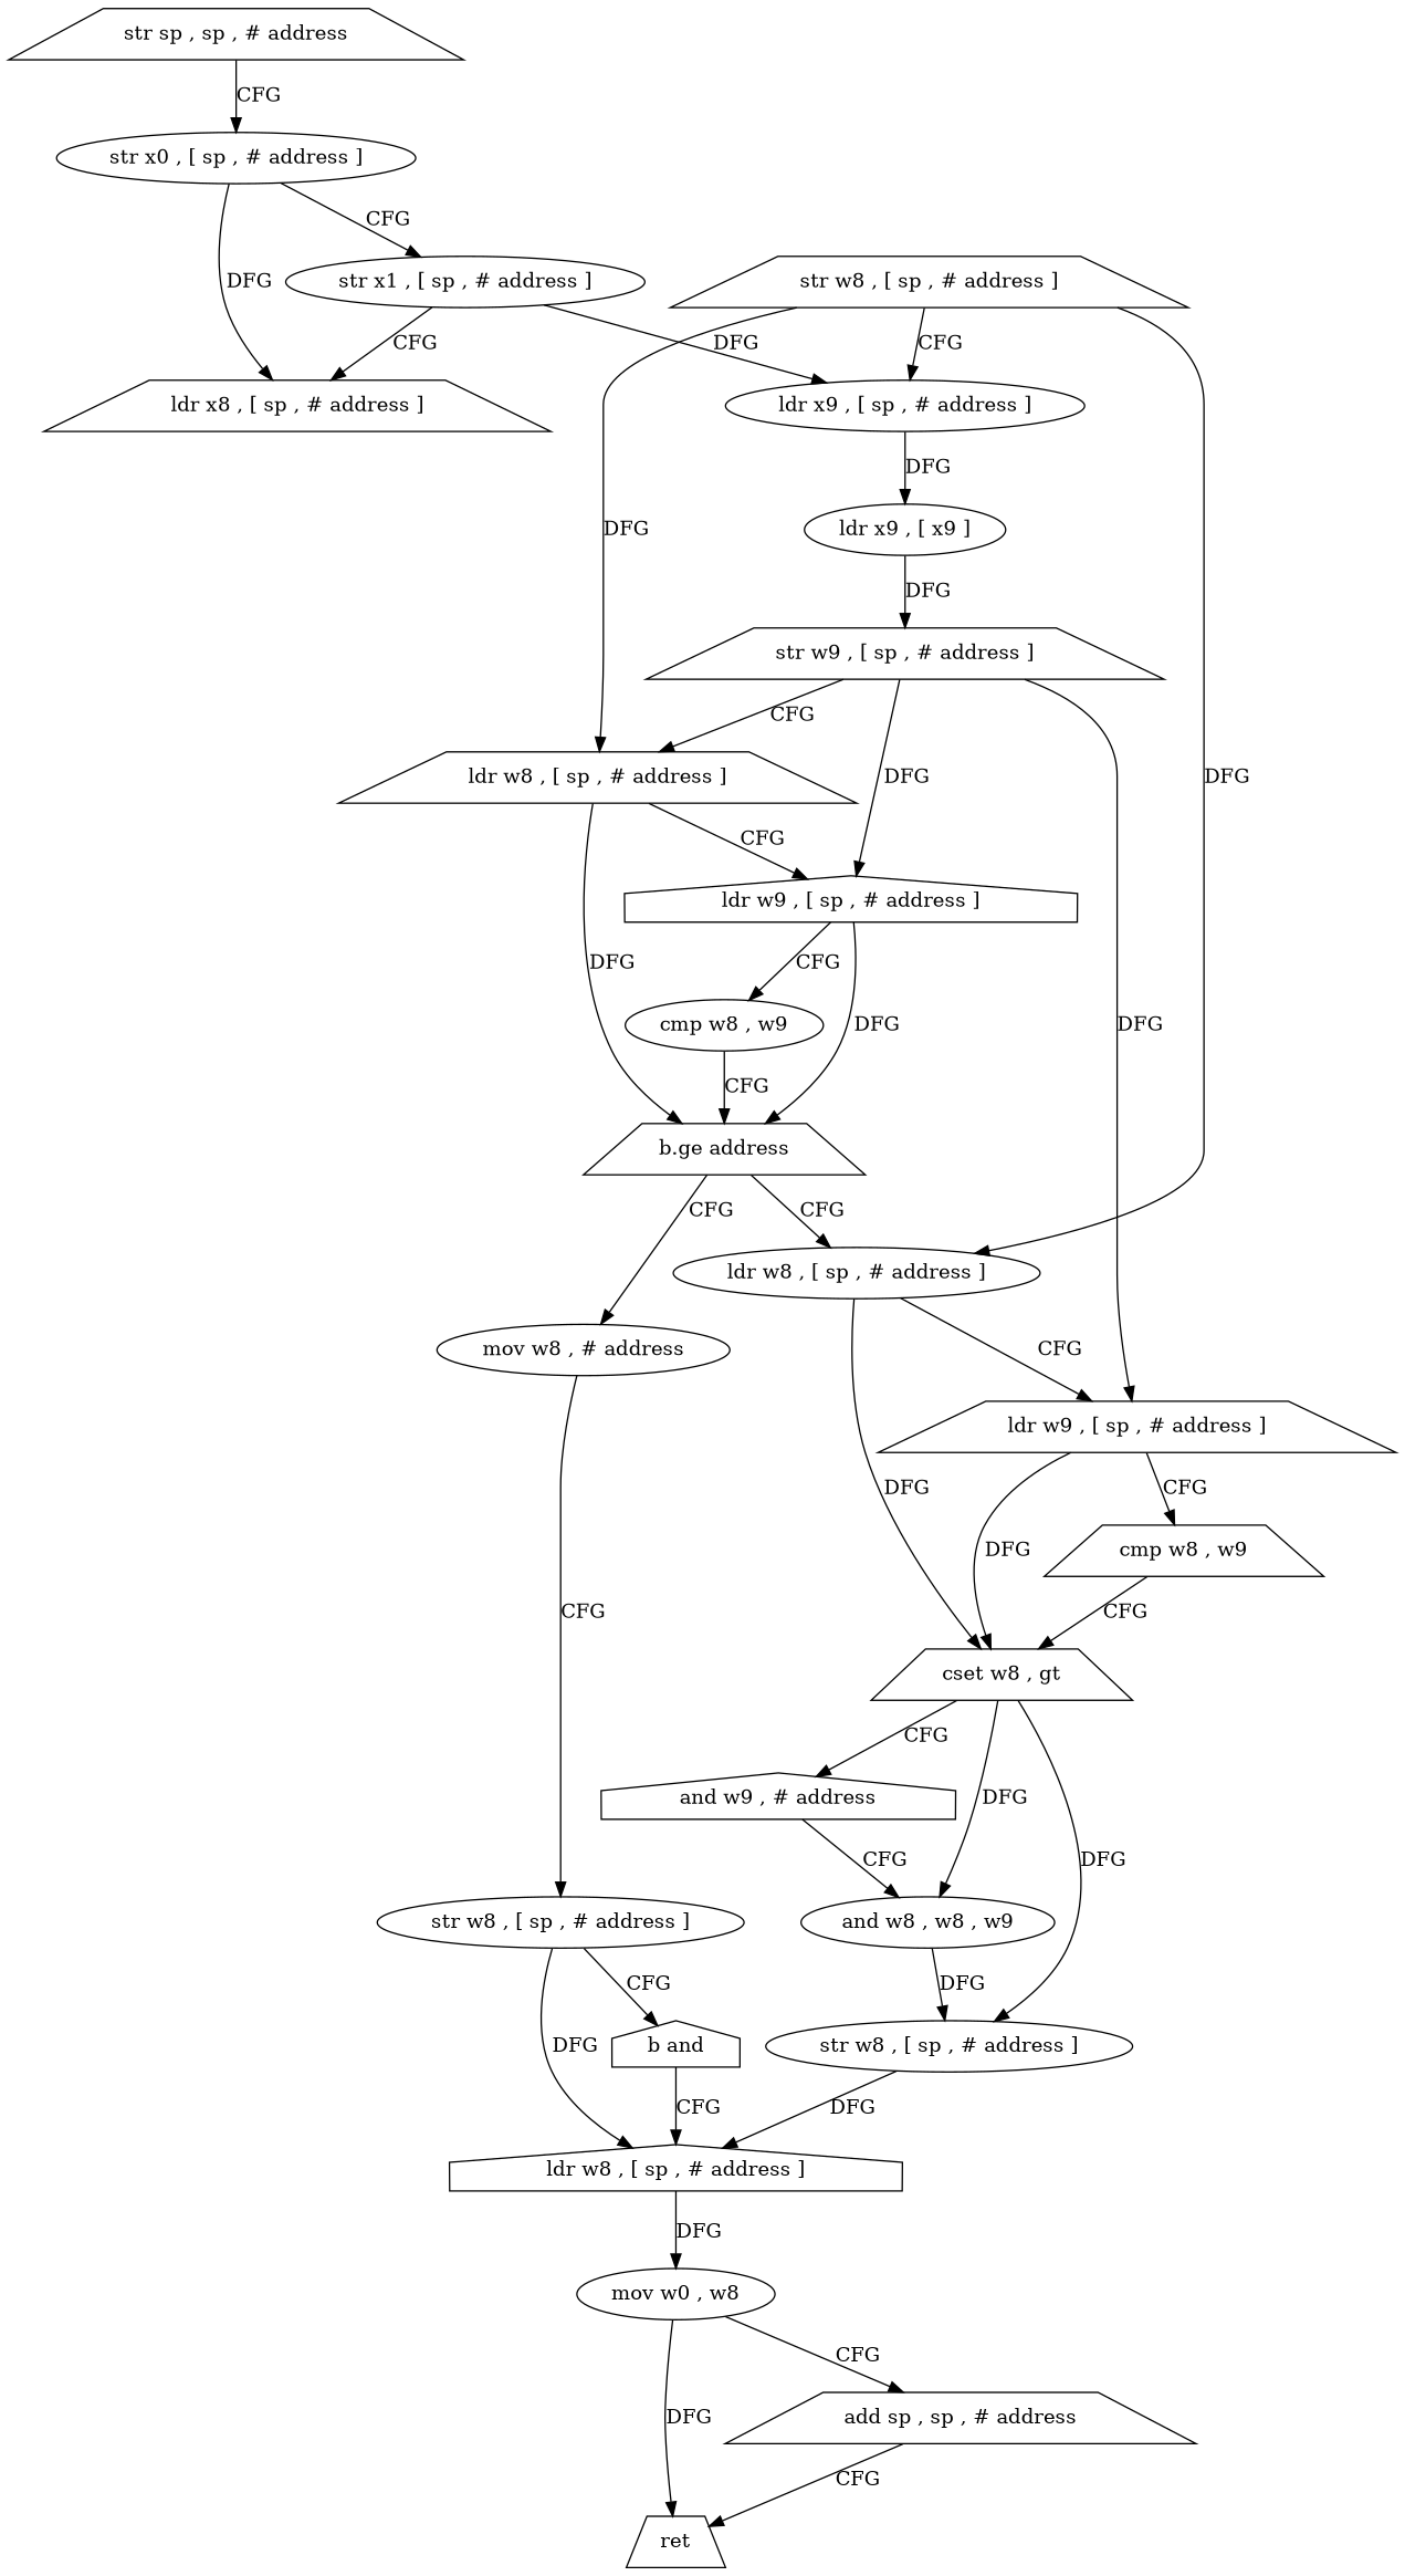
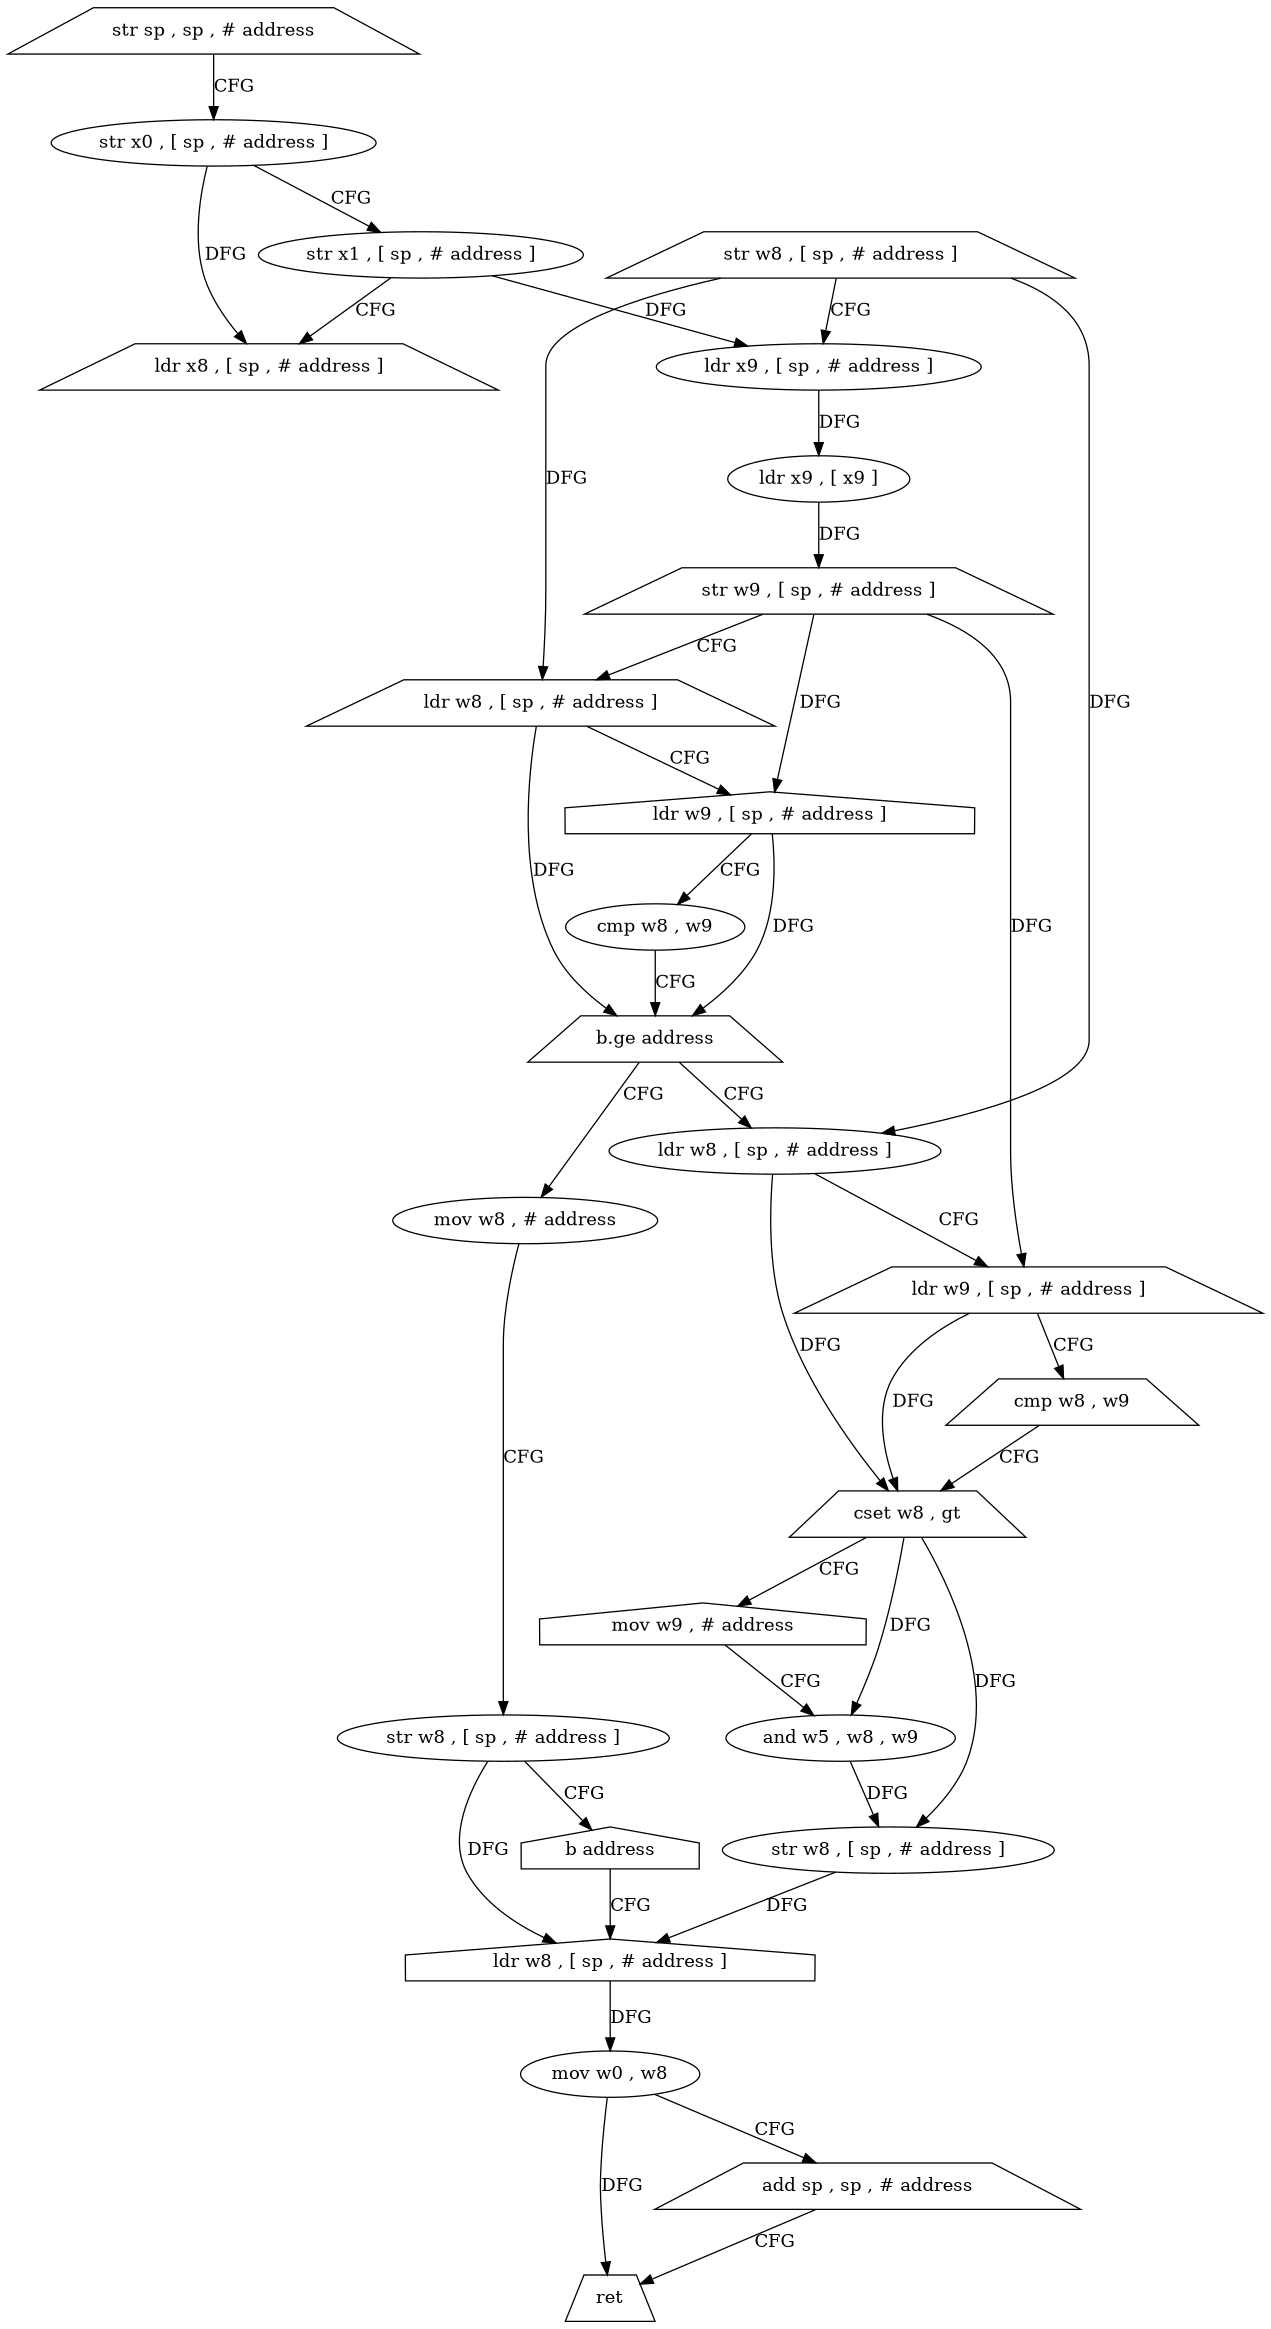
  digraph {
    node [shape=trapezium]
    n1 [label="str sp , sp , # address"]
    n2 [label="str x0 , [ sp , # address ]" shape=ellipse]
    n3 [label="str x1 , [ sp , # address ]" shape=ellipse]
    n4 [label="ldr x8 , [ sp , # address ]"]
    n5 [label="ldr x9 , [ sp , # address ]" shape=ellipse]
    n6 [label="ldr x9 , [ x9 ]" shape=ellipse]
    n7 [label="str w8 , [ sp , # address ]"]
    n8 [label="ldr w8 , [ sp , # address ]"]
    n9 [label="ldr w8 , [ sp , # address ]" shape=ellipse]
    n10 [label="ldr w9 , [ sp , # address ]" shape=house]
    n11 [label="b.ge address"]
    n12 [label="ldr w9 , [ sp , # address ]"]
    n13 [label="cset w8 , gt"]
    n14 [label="str w9 , [ sp , # address ]"]
    n15 [label="cmp w8 , w9" shape=ellipse]
    n16 [label="cmp w8 , w9"]
    n17 [label="mov w8 , # address" shape=ellipse]
    n18 [label="str w8 , [ sp , # address ]" shape=ellipse]
-   n19 [label="and w9 , # address" shape=house]
-   n20 [label="and w8 , w8 , w9" shape=ellipse]
+   n19 [label="mov w9 , # address" shape=house]
+   n20 [label="and w5 , w8 , w9" shape=ellipse]
    n21 [label="str w8 , [ sp , # address ]" shape=ellipse]
    n22 [label="ldr w8 , [ sp , # address ]" shape=house]
-   n23 [label="b and" shape=house]
+   n23 [label="b address" shape=house]
    n24 [label="mov w0 , w8" shape=ellipse]
    n25 [label="add sp , sp , # address"]
    n26 [label=ret]
    n1 -> n2 [label=CFG]
    n2 -> n3 [label=CFG]
    n2 -> n4 [label=DFG]
    n3 -> n4 [label=CFG]
    n3 -> n5 [label=DFG]
    n5 -> n6 [label=DFG]
    n6 -> n14 [label=DFG]
    n7 -> n5 [label=CFG]
    n7 -> n8 [label=DFG]
    n7 -> n9 [label=DFG]
    n8 -> n10 [label=CFG]
    n8 -> n11 [label=DFG]
    n9 -> n12 [label=CFG]
    n9 -> n13 [label=DFG]
    n10 -> n11 [label=DFG]
    n10 -> n15 [label=CFG]
    n11 -> n9 [label=CFG]
    n11 -> n17 [label=CFG]
    n12 -> n13 [label=DFG]
    n12 -> n16 [label=CFG]
    n13 -> n19 [label=CFG]
    n13 -> n20 [label=DFG]
    n13 -> n21 [label=DFG]
    n14 -> n8 [label=CFG]
    n14 -> n10 [label=DFG]
    n14 -> n12 [label=DFG]
    n15 -> n11 [label=CFG]
    n16 -> n13 [label=CFG]
    n17 -> n18 [label=CFG]
    n18 -> n22 [label=DFG]
    n18 -> n23 [label=CFG]
    n19 -> n20 [label=CFG]
    n20 -> n21 [label=DFG]
    n21 -> n22 [label=DFG]
    n22 -> n24 [label=DFG]
    n23 -> n22 [label=CFG]
    n24 -> n25 [label=CFG]
    n24 -> n26 [label=DFG]
    n25 -> n26 [label=CFG]
  }
